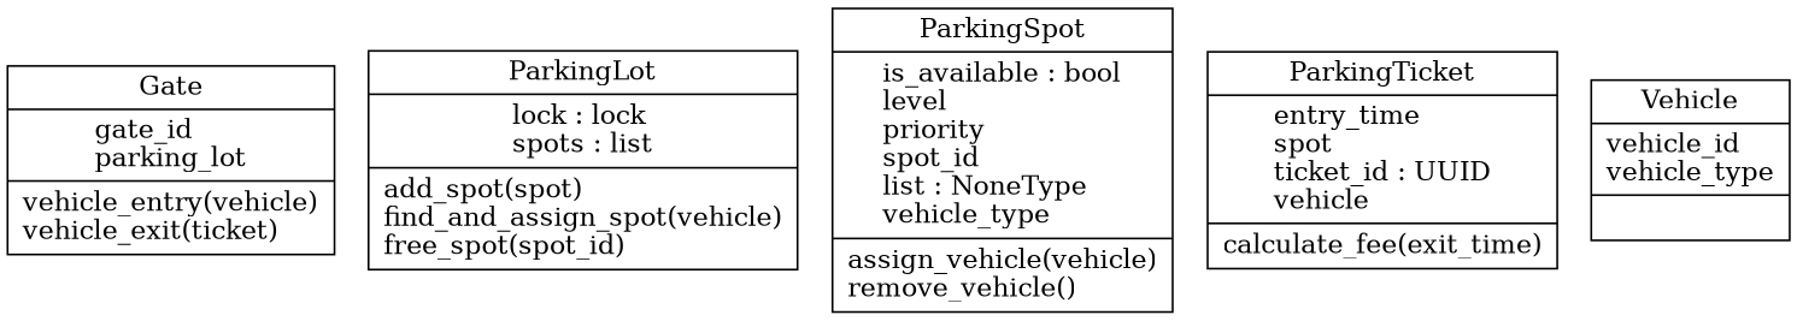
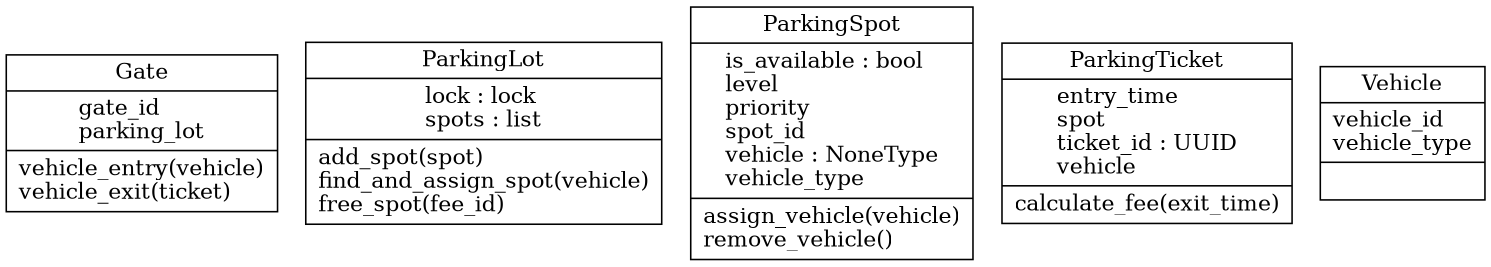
  digraph {
    rankdir=BT
    node [color=black fontcolor=black shape=record style=solid]
    n1 [label=<{Gate|gate_id<br ALIGN="LEFT"/>parking_lot<br ALIGN="LEFT"/>|vehicle_entry(vehicle)<br ALIGN="LEFT"/>vehicle_exit(ticket)<br ALIGN="LEFT"/>}>]
-   n2 [label=<{ParkingLot|lock : lock<br ALIGN="LEFT"/>spots : list<br ALIGN="LEFT"/>|add_spot(spot)<br ALIGN="LEFT"/>find_and_assign_spot(vehicle)<br ALIGN="LEFT"/>free_spot(spot_id)<br ALIGN="LEFT"/>}>]
-   n3 [label=<{ParkingSpot|is_available : bool<br ALIGN="LEFT"/>level<br ALIGN="LEFT"/>priority<br ALIGN="LEFT"/>spot_id<br ALIGN="LEFT"/>list : NoneType<br ALIGN="LEFT"/>vehicle_type<br ALIGN="LEFT"/>|assign_vehicle(vehicle)<br ALIGN="LEFT"/>remove_vehicle()<br ALIGN="LEFT"/>}>]
+   n2 [label=<{ParkingLot|lock : lock<br ALIGN="LEFT"/>spots : list<br ALIGN="LEFT"/>|add_spot(spot)<br ALIGN="LEFT"/>find_and_assign_spot(vehicle)<br ALIGN="LEFT"/>free_spot(fee_id)<br ALIGN="LEFT"/>}>]
+   n3 [label=<{ParkingSpot|is_available : bool<br ALIGN="LEFT"/>level<br ALIGN="LEFT"/>priority<br ALIGN="LEFT"/>spot_id<br ALIGN="LEFT"/>vehicle : NoneType<br ALIGN="LEFT"/>vehicle_type<br ALIGN="LEFT"/>|assign_vehicle(vehicle)<br ALIGN="LEFT"/>remove_vehicle()<br ALIGN="LEFT"/>}>]
    n4 [label=<{ParkingTicket|entry_time<br ALIGN="LEFT"/>spot<br ALIGN="LEFT"/>ticket_id : UUID<br ALIGN="LEFT"/>vehicle<br ALIGN="LEFT"/>|calculate_fee(exit_time)<br ALIGN="LEFT"/>}>]
    n5 [label=<{Vehicle|vehicle_id<br ALIGN="LEFT"/>vehicle_type<br ALIGN="LEFT"/>|}>]
  }
